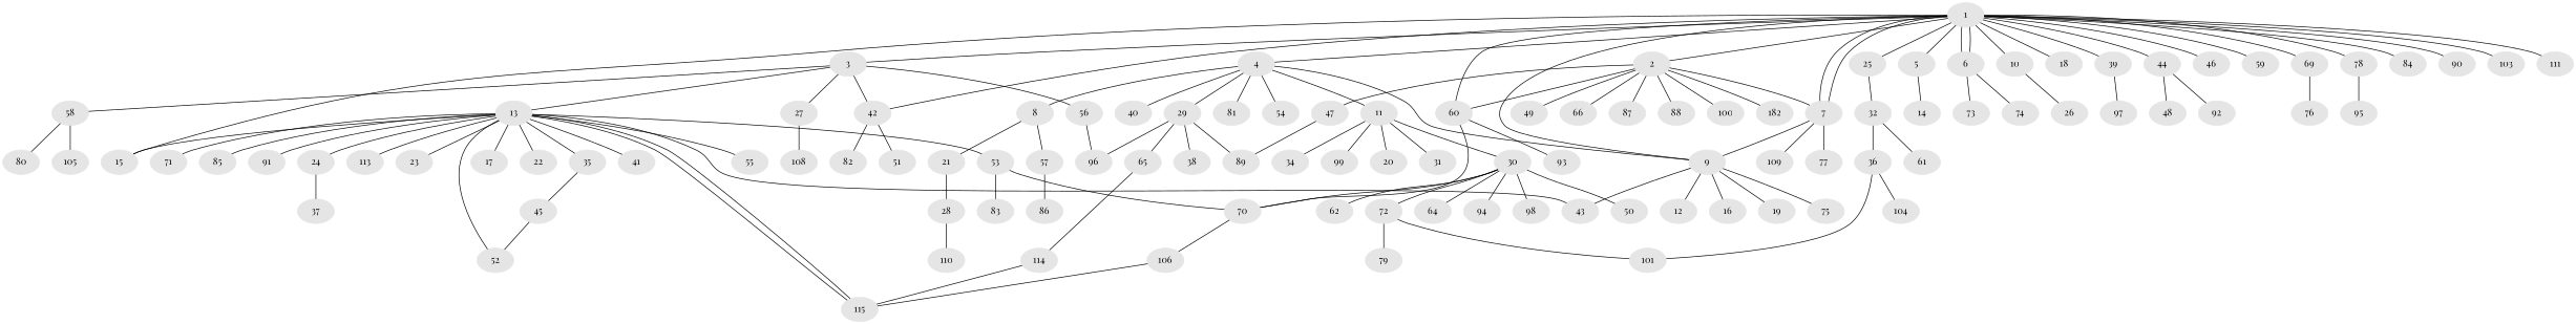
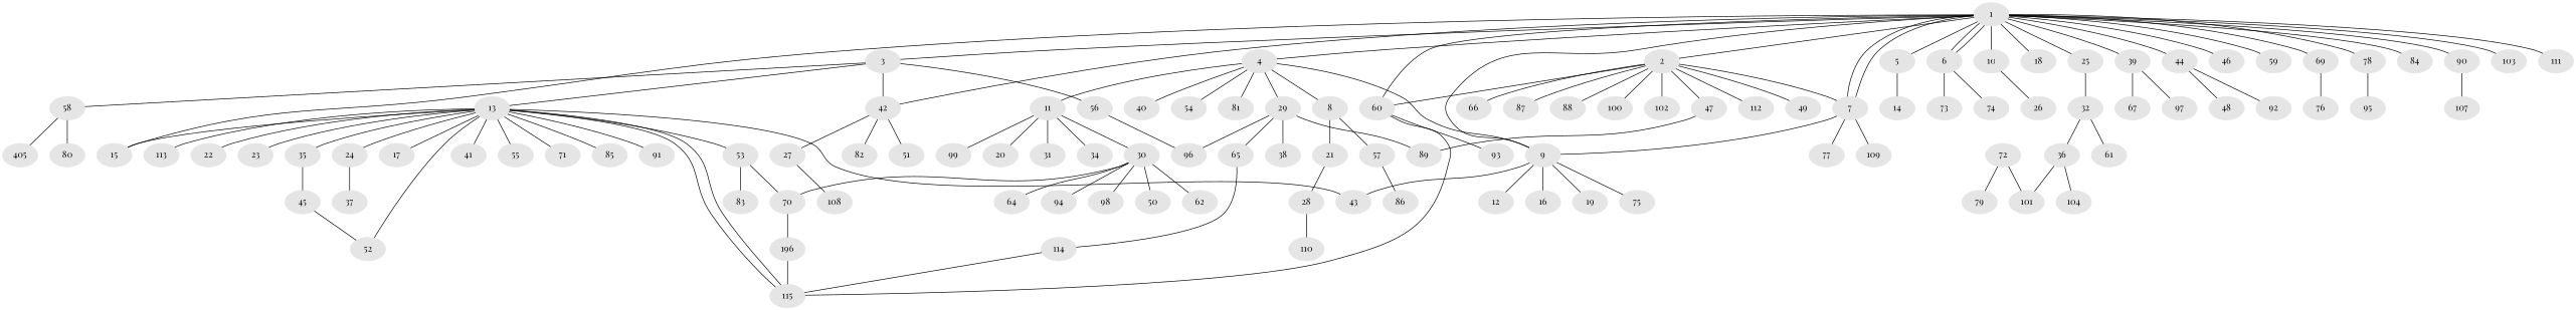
  graph {
    fontname="Playfair Display"
    node [color=gray90 fontname="Playfair Display" style=filled]
    edge [fontname="Playfair Display"]
    1
    2
    3
    4
    5
    6
    7
    9
    10
    15
    18
    25
    39
    42
    44
    46
    59
    60
    69
    78
    84
    90
    103
    111
    47
    49
    66
    87
    88
    100
-   102 [label=182]
+   102
+   112
    13
    27
    56
    58
    8
    11
    29
    40
    54
    81
    14
    73
    74
    77
    109
    12
    16
    19
    43
    75
    26
    32
+   67
    97
    51
    82
    48
    92
    115
    93
    76
    95
+   107
    89
    17
    22
    23
    24
    35
    41
    52
    53
    55
    71
    85
    91
    113
    108
    96
    80
-   105
+   105 [label=405]
    21
    57
    20
    30
    31
    34
    99
    38
    65
    28
    86
    50
    62
    64
    70
    72
    94
    98
    37
    45
    83
    110
    36
    61
    114
-   106
+   106 [label=196]
    101
    79
    104
    1 -- 2
    1 -- 3
    1 -- 4
    1 -- 5
    1 -- 6
    1 -- 6
    1 -- 7
    1 -- 7
    1 -- 9
    1 -- 10
    1 -- 15
    1 -- 18
    1 -- 25
    1 -- 39
    1 -- 42
    1 -- 44
    1 -- 46
    1 -- 59
    1 -- 60
    1 -- 69
    1 -- 78
    1 -- 84
    1 -- 90
    1 -- 103
    1 -- 111
    2 -- 7
    2 -- 60
    2 -- 47
    2 -- 49
    2 -- 66
    2 -- 87
    2 -- 88
    2 -- 100
    2 -- 102
+   2 -- 112
    3 -- 42
    3 -- 13
-   3 -- 27
+   42 -- 27
    3 -- 56
    3 -- 58
    4 -- 9
    4 -- 8
    4 -- 11
    4 -- 29
    4 -- 40
    4 -- 54
    4 -- 81
    5 -- 14
    6 -- 73
    6 -- 74
    7 -- 9
    7 -- 77
    7 -- 109
    9 -- 12
    9 -- 16
    9 -- 19
    9 -- 43
    9 -- 75
    10 -- 26
    25 -- 32
+   39 -- 67
    39 -- 97
    42 -- 51
    42 -- 82
    44 -- 48
    44 -- 92
-   60 -- 70
+   60 -- 115
    60 -- 93
    69 -- 76
    78 -- 95
+   90 -- 107
    47 -- 89
    13 -- 15
    13 -- 43
    13 -- 115
    13 -- 115
    13 -- 17
    13 -- 22
    13 -- 23
    13 -- 24
    13 -- 35
    13 -- 41
    13 -- 52
    13 -- 53
    13 -- 55
    13 -- 71
    13 -- 85
    13 -- 91
    13 -- 113
    27 -- 108
    56 -- 96
    58 -- 80
    58 -- 105
    8 -- 21
    8 -- 57
    11 -- 20
    11 -- 30
    11 -- 31
    11 -- 34
    11 -- 99
    29 -- 89
    29 -- 96
    29 -- 38
    29 -- 65
    32 -- 36
    32 -- 61
    24 -- 37
    35 -- 45
    53 -- 70
    53 -- 83
    21 -- 28
    57 -- 86
    30 -- 50
    30 -- 62
    30 -- 64
    30 -- 70
-   30 -- 72
    30 -- 94
    30 -- 98
    65 -- 114
    28 -- 110
    70 -- 106
    72 -- 101
    72 -- 79
    45 -- 52
    36 -- 101
    36 -- 104
    114 -- 115
    106 -- 115
  }
